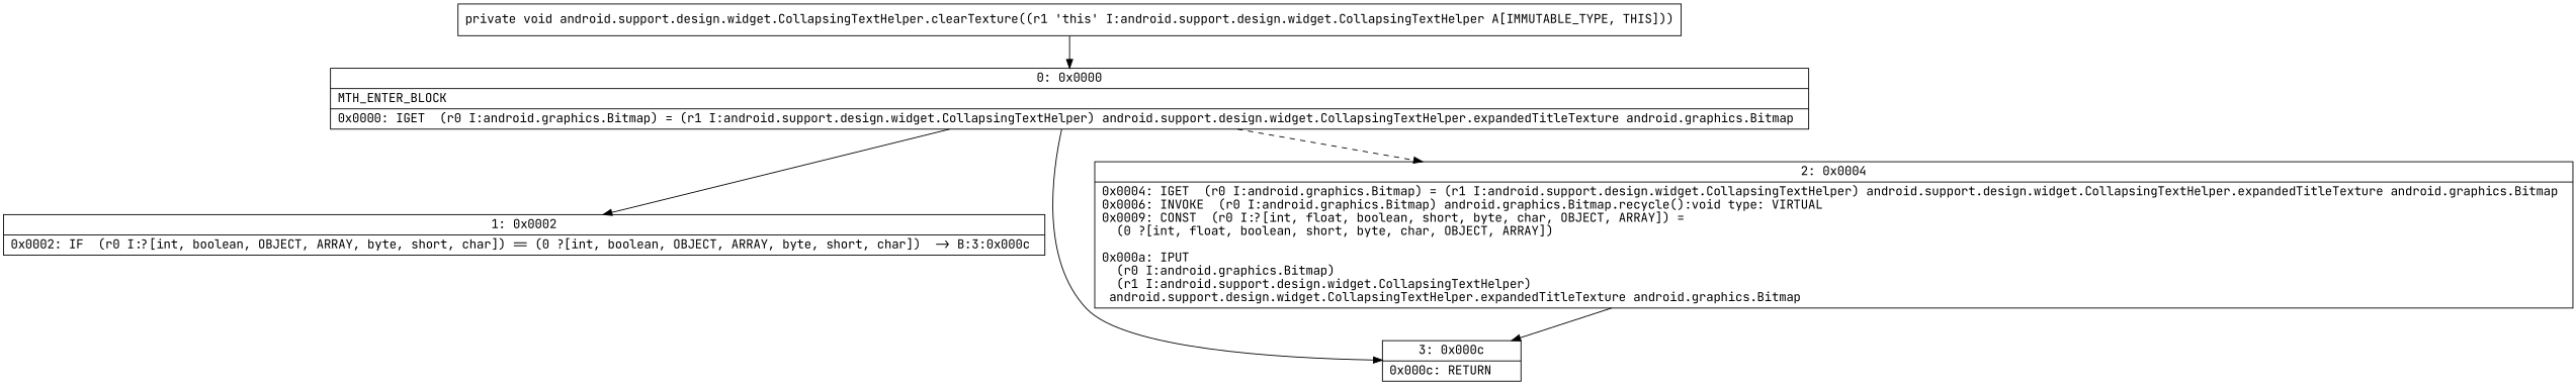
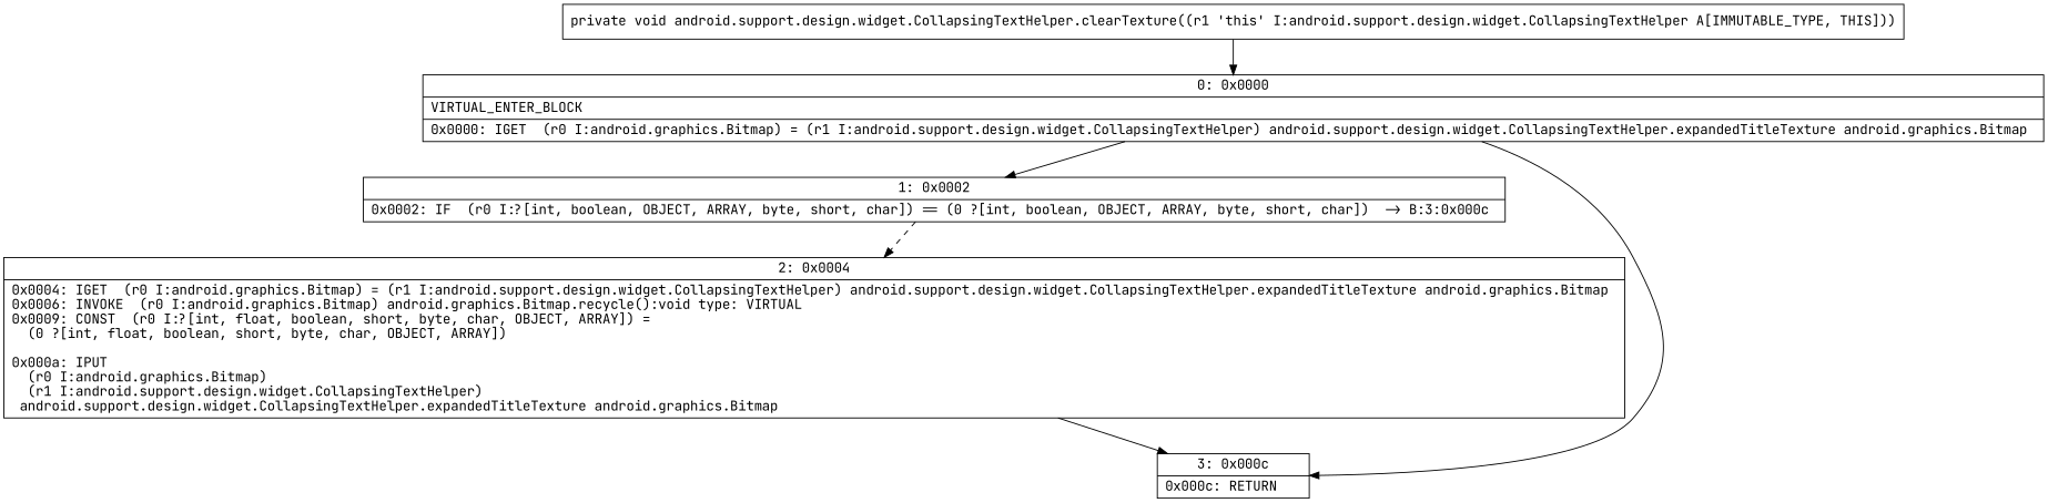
  digraph {
    fontname="JetBrains Mono"
    node [fontname="JetBrains Mono" shape=record]
    edge [fontname="JetBrains Mono"]
-   n1 [label="{0\:\ 0x0000|MTH_ENTER_BLOCK\l|0x0000: IGET  (r0 I:android.graphics.Bitmap) = (r1 I:android.support.design.widget.CollapsingTextHelper) android.support.design.widget.CollapsingTextHelper.expandedTitleTexture android.graphics.Bitmap \l}"]
+   n1 [label="{0\:\ 0x0000|VIRTUAL_ENTER_BLOCK\l|0x0000: IGET  (r0 I:android.graphics.Bitmap) = (r1 I:android.support.design.widget.CollapsingTextHelper) android.support.design.widget.CollapsingTextHelper.expandedTitleTexture android.graphics.Bitmap \l}"]
    n2 [label="{1\:\ 0x0002|0x0002: IF  (r0 I:?[int, boolean, OBJECT, ARRAY, byte, short, char]) == (0 ?[int, boolean, OBJECT, ARRAY, byte, short, char])  \-\> B:3:0x000c \l}"]
    n3 [label="{3\:\ 0x000c|0x000c: RETURN   \l}"]
    n4 [label="{2\:\ 0x0004|0x0004: IGET  (r0 I:android.graphics.Bitmap) = (r1 I:android.support.design.widget.CollapsingTextHelper) android.support.design.widget.CollapsingTextHelper.expandedTitleTexture android.graphics.Bitmap \l0x0006: INVOKE  (r0 I:android.graphics.Bitmap) android.graphics.Bitmap.recycle():void type: VIRTUAL \l0x0009: CONST  (r0 I:?[int, float, boolean, short, byte, char, OBJECT, ARRAY]) = \l  (0 ?[int, float, boolean, short, byte, char, OBJECT, ARRAY])\l \l0x000a: IPUT  \l  (r0 I:android.graphics.Bitmap)\l  (r1 I:android.support.design.widget.CollapsingTextHelper)\l android.support.design.widget.CollapsingTextHelper.expandedTitleTexture android.graphics.Bitmap \l}"]
    n5 [label="{private void android.support.design.widget.CollapsingTextHelper.clearTexture((r1 'this' I:android.support.design.widget.CollapsingTextHelper A[IMMUTABLE_TYPE, THIS])) }"]
    n1 -> n2
    n1 -> n3
-   n1 -> n4 [style=dashed]
+   n2 -> n4 [style=dashed]
    n4 -> n3
    n5 -> n1
  }
